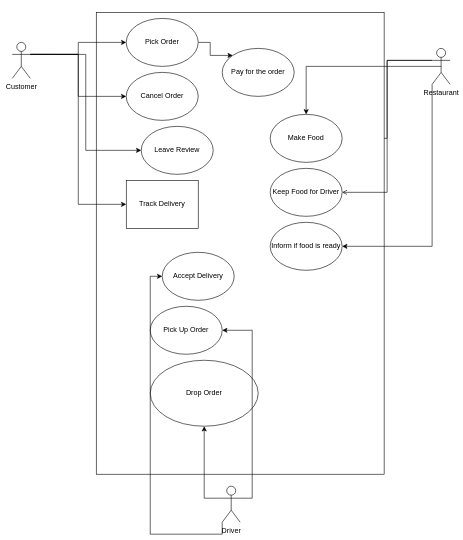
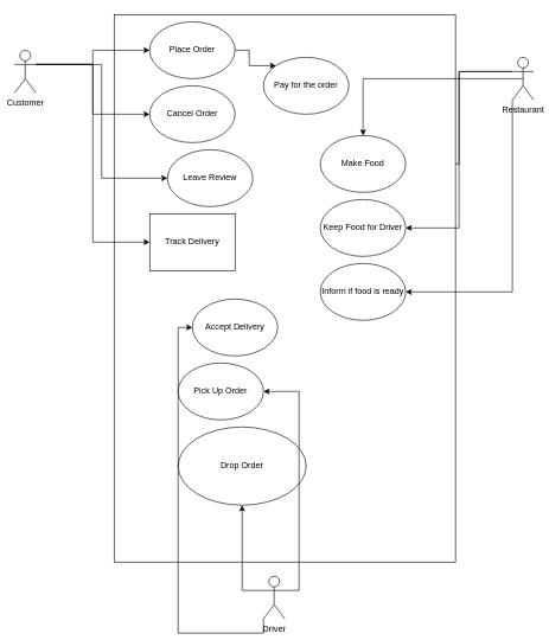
  <mxCell id="0" />
  <mxCell id="1" parent="0" />
  <mxCell id="2" value="Customer" style="shape=umlActor;verticalLabelPosition=bottom;verticalAlign=top;html=1;outlineConnect=0;" parent="1" vertex="1"><mxGeometry x="20" y="70" width="30" height="60" as="geometry" /></mxCell>
  <mxCell id="3" style="edgeStyle=orthogonalEdgeStyle;rounded=0;orthogonalLoop=1;jettySize=auto;html=1;exitX=0;exitY=0.333;exitDx=0;exitDy=0;exitPerimeter=0;entryX=1;entryY=0.5;entryDx=0;entryDy=0;" parent="1" source="4" target="16" edge="1"><mxGeometry relative="1" as="geometry" /></mxCell>
  <mxCell id="4" value="Restaurant" style="shape=umlActor;verticalLabelPosition=bottom;verticalAlign=top;html=1;outlineConnect=0;" parent="1" vertex="1"><mxGeometry x="720" y="80" width="30" height="60" as="geometry" /></mxCell>
  <mxCell id="5" value="" style="rounded=0;whiteSpace=wrap;html=1;" parent="1" vertex="1"><mxGeometry x="160" y="20" width="480" height="770" as="geometry" /></mxCell>
  <mxCell id="6" style="edgeStyle=orthogonalEdgeStyle;rounded=0;orthogonalLoop=1;jettySize=auto;html=1;exitX=1;exitY=0.5;exitDx=0;exitDy=0;entryX=0;entryY=0;entryDx=0;entryDy=0;" parent="1" source="7" target="10" edge="1"><mxGeometry relative="1" as="geometry" /></mxCell>
- <mxCell id="7" value="Pick Order" style="ellipse;whiteSpace=wrap;html=1;" parent="1" vertex="1"><mxGeometry x="210" y="30" width="120" height="80" as="geometry" /></mxCell>
+ <mxCell id="7" value="Place Order" style="ellipse;whiteSpace=wrap;html=1;" parent="1" vertex="1"><mxGeometry x="210" y="30" width="120" height="80" as="geometry" /></mxCell>
  <mxCell id="8" value="Cancel Order" style="ellipse;whiteSpace=wrap;html=1;" parent="1" vertex="1"><mxGeometry x="210" y="120" width="120" height="80" as="geometry" /></mxCell>
  <mxCell id="9" value="Leave Review" style="ellipse;whiteSpace=wrap;html=1;" parent="1" vertex="1"><mxGeometry x="235" y="210" width="120" height="80" as="geometry" /></mxCell>
  <mxCell id="10" value="Pay for the order" style="ellipse;whiteSpace=wrap;html=1;" parent="1" vertex="1"><mxGeometry x="370" y="80" width="120" height="80" as="geometry" /></mxCell>
  <mxCell id="11" value="Driver" style="shape=umlActor;verticalLabelPosition=bottom;verticalAlign=top;html=1;outlineConnect=0;" parent="1" vertex="1"><mxGeometry x="370" y="810" width="30" height="60" as="geometry" /></mxCell>
  <mxCell id="12" style="edgeStyle=orthogonalEdgeStyle;rounded=0;orthogonalLoop=1;jettySize=auto;html=1;exitX=1;exitY=0.333;exitDx=0;exitDy=0;exitPerimeter=0;entryX=0;entryY=0.5;entryDx=0;entryDy=0;" parent="1" source="2" target="8" edge="1"><mxGeometry relative="1" as="geometry" /></mxCell>
  <mxCell id="13" style="edgeStyle=orthogonalEdgeStyle;rounded=0;orthogonalLoop=1;jettySize=auto;html=1;exitX=1;exitY=0.333;exitDx=0;exitDy=0;exitPerimeter=0;" parent="1" source="2" target="7" edge="1"><mxGeometry relative="1" as="geometry" /></mxCell>
  <mxCell id="14" style="edgeStyle=orthogonalEdgeStyle;rounded=0;orthogonalLoop=1;jettySize=auto;html=1;exitX=1;exitY=0.333;exitDx=0;exitDy=0;exitPerimeter=0;entryX=0;entryY=0.5;entryDx=0;entryDy=0;" parent="1" source="2" target="9" edge="1"><mxGeometry relative="1" as="geometry" /></mxCell>
  <mxCell id="15" value="Track Delivery" style="whiteSpace=wrap;html=1;rounded=0;" parent="1" vertex="1"><mxGeometry x="210" y="300" width="120" height="80" as="geometry" /></mxCell>
  <mxCell id="16" value="Make Food" style="ellipse;whiteSpace=wrap;html=1;" parent="1" vertex="1"><mxGeometry x="450" y="190" width="120" height="80" as="geometry" /></mxCell>
  <mxCell id="17" value="Keep Food for Driver" style="ellipse;whiteSpace=wrap;html=1;" parent="1" vertex="1"><mxGeometry x="450" y="280" width="120" height="80" as="geometry" /></mxCell>
  <mxCell id="18" value="Inform if food is ready" style="ellipse;whiteSpace=wrap;html=1;" parent="1" vertex="1"><mxGeometry x="450" y="370" width="120" height="80" as="geometry" /></mxCell>
  <mxCell id="19" style="edgeStyle=orthogonalEdgeStyle;rounded=0;orthogonalLoop=1;jettySize=auto;html=1;exitX=0;exitY=1;exitDx=0;exitDy=0;exitPerimeter=0;entryX=1;entryY=0.5;entryDx=0;entryDy=0;" parent="1" source="4" target="18" edge="1"><mxGeometry relative="1" as="geometry" /></mxCell>
- <mxCell id="20" style="edgeStyle=orthogonalEdgeStyle;rounded=0;orthogonalLoop=1;jettySize=auto;html=1;exitX=0;exitY=0.333;exitDx=0;exitDy=0;exitPerimeter=0;entryX=1;entryY=0.5;entryDx=0;entryDy=0;endArrow=open;" parent="1" source="4" target="17" edge="1"><mxGeometry relative="1" as="geometry" /></mxCell>
+ <mxCell id="20" style="edgeStyle=orthogonalEdgeStyle;rounded=0;orthogonalLoop=1;jettySize=auto;html=1;exitX=0;exitY=0.333;exitDx=0;exitDy=0;exitPerimeter=0;entryX=1;entryY=0.5;entryDx=0;entryDy=0;" parent="1" source="4" target="17" edge="1"><mxGeometry relative="1" as="geometry" /></mxCell>
  <mxCell id="21" style="edgeStyle=orthogonalEdgeStyle;rounded=0;orthogonalLoop=1;jettySize=auto;html=1;exitX=0.5;exitY=0.5;exitDx=0;exitDy=0;exitPerimeter=0;" parent="1" source="4" target="16" edge="1"><mxGeometry relative="1" as="geometry" /></mxCell>
  <mxCell id="22" value="Accept Delivery" style="ellipse;whiteSpace=wrap;html=1;" parent="1" vertex="1"><mxGeometry x="270" y="420" width="120" height="80" as="geometry" /></mxCell>
  <mxCell id="23" value="Pick Up Order" style="ellipse;whiteSpace=wrap;html=1;" parent="1" vertex="1"><mxGeometry x="250" y="510" width="120" height="80" as="geometry" /></mxCell>
  <mxCell id="24" value="Drop Order" style="ellipse;whiteSpace=wrap;html=1;" parent="1" vertex="1"><mxGeometry x="250" y="600" width="180" height="110" as="geometry" /></mxCell>
  <mxCell id="25" style="edgeStyle=orthogonalEdgeStyle;rounded=0;orthogonalLoop=1;jettySize=auto;html=1;exitX=1;exitY=0.333;exitDx=0;exitDy=0;exitPerimeter=0;entryX=0;entryY=0.5;entryDx=0;entryDy=0;" parent="1" source="2" target="15" edge="1"><mxGeometry relative="1" as="geometry" /></mxCell>
  <mxCell id="26" style="edgeStyle=orthogonalEdgeStyle;rounded=0;orthogonalLoop=1;jettySize=auto;html=1;exitX=0;exitY=0.333;exitDx=0;exitDy=0;exitPerimeter=0;entryX=0.5;entryY=1;entryDx=0;entryDy=0;" parent="1" source="11" target="24" edge="1"><mxGeometry relative="1" as="geometry" /></mxCell>
  <mxCell id="27" style="edgeStyle=orthogonalEdgeStyle;rounded=0;orthogonalLoop=1;jettySize=auto;html=1;exitX=1;exitY=0.333;exitDx=0;exitDy=0;exitPerimeter=0;entryX=1;entryY=0.5;entryDx=0;entryDy=0;" parent="1" source="11" target="23" edge="1"><mxGeometry relative="1" as="geometry" /></mxCell>
  <mxCell id="28" style="edgeStyle=orthogonalEdgeStyle;rounded=0;orthogonalLoop=1;jettySize=auto;html=1;exitX=0;exitY=1;exitDx=0;exitDy=0;exitPerimeter=0;entryX=0;entryY=0.5;entryDx=0;entryDy=0;" parent="1" source="11" target="22" edge="1"><mxGeometry relative="1" as="geometry" /></mxCell>
